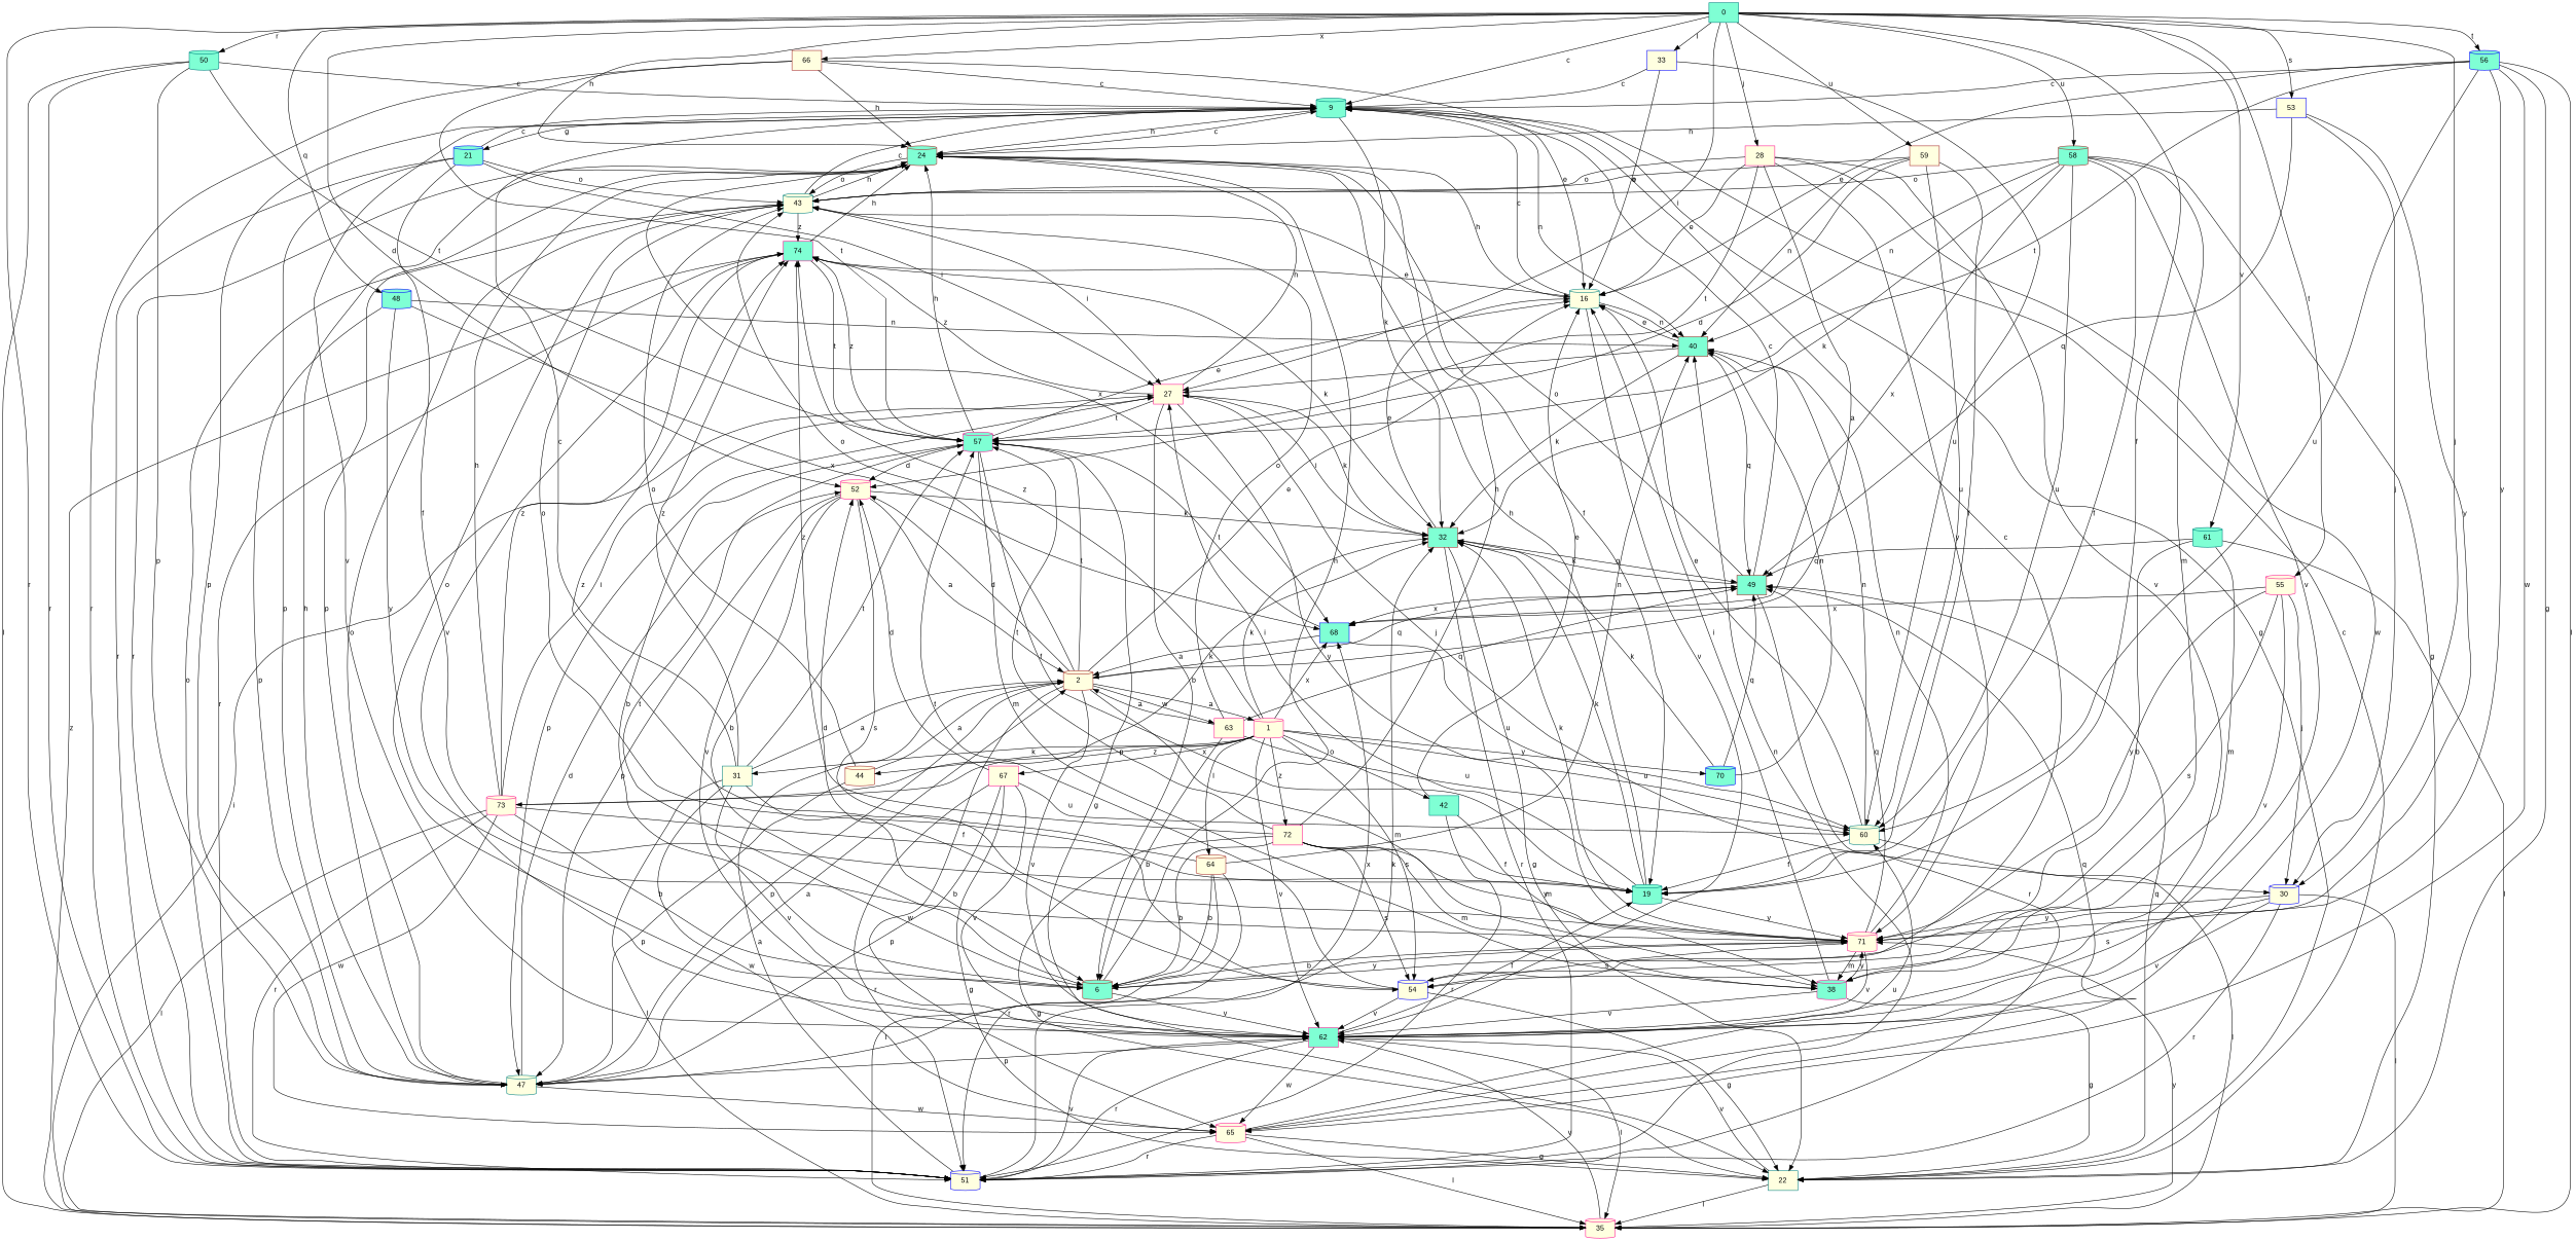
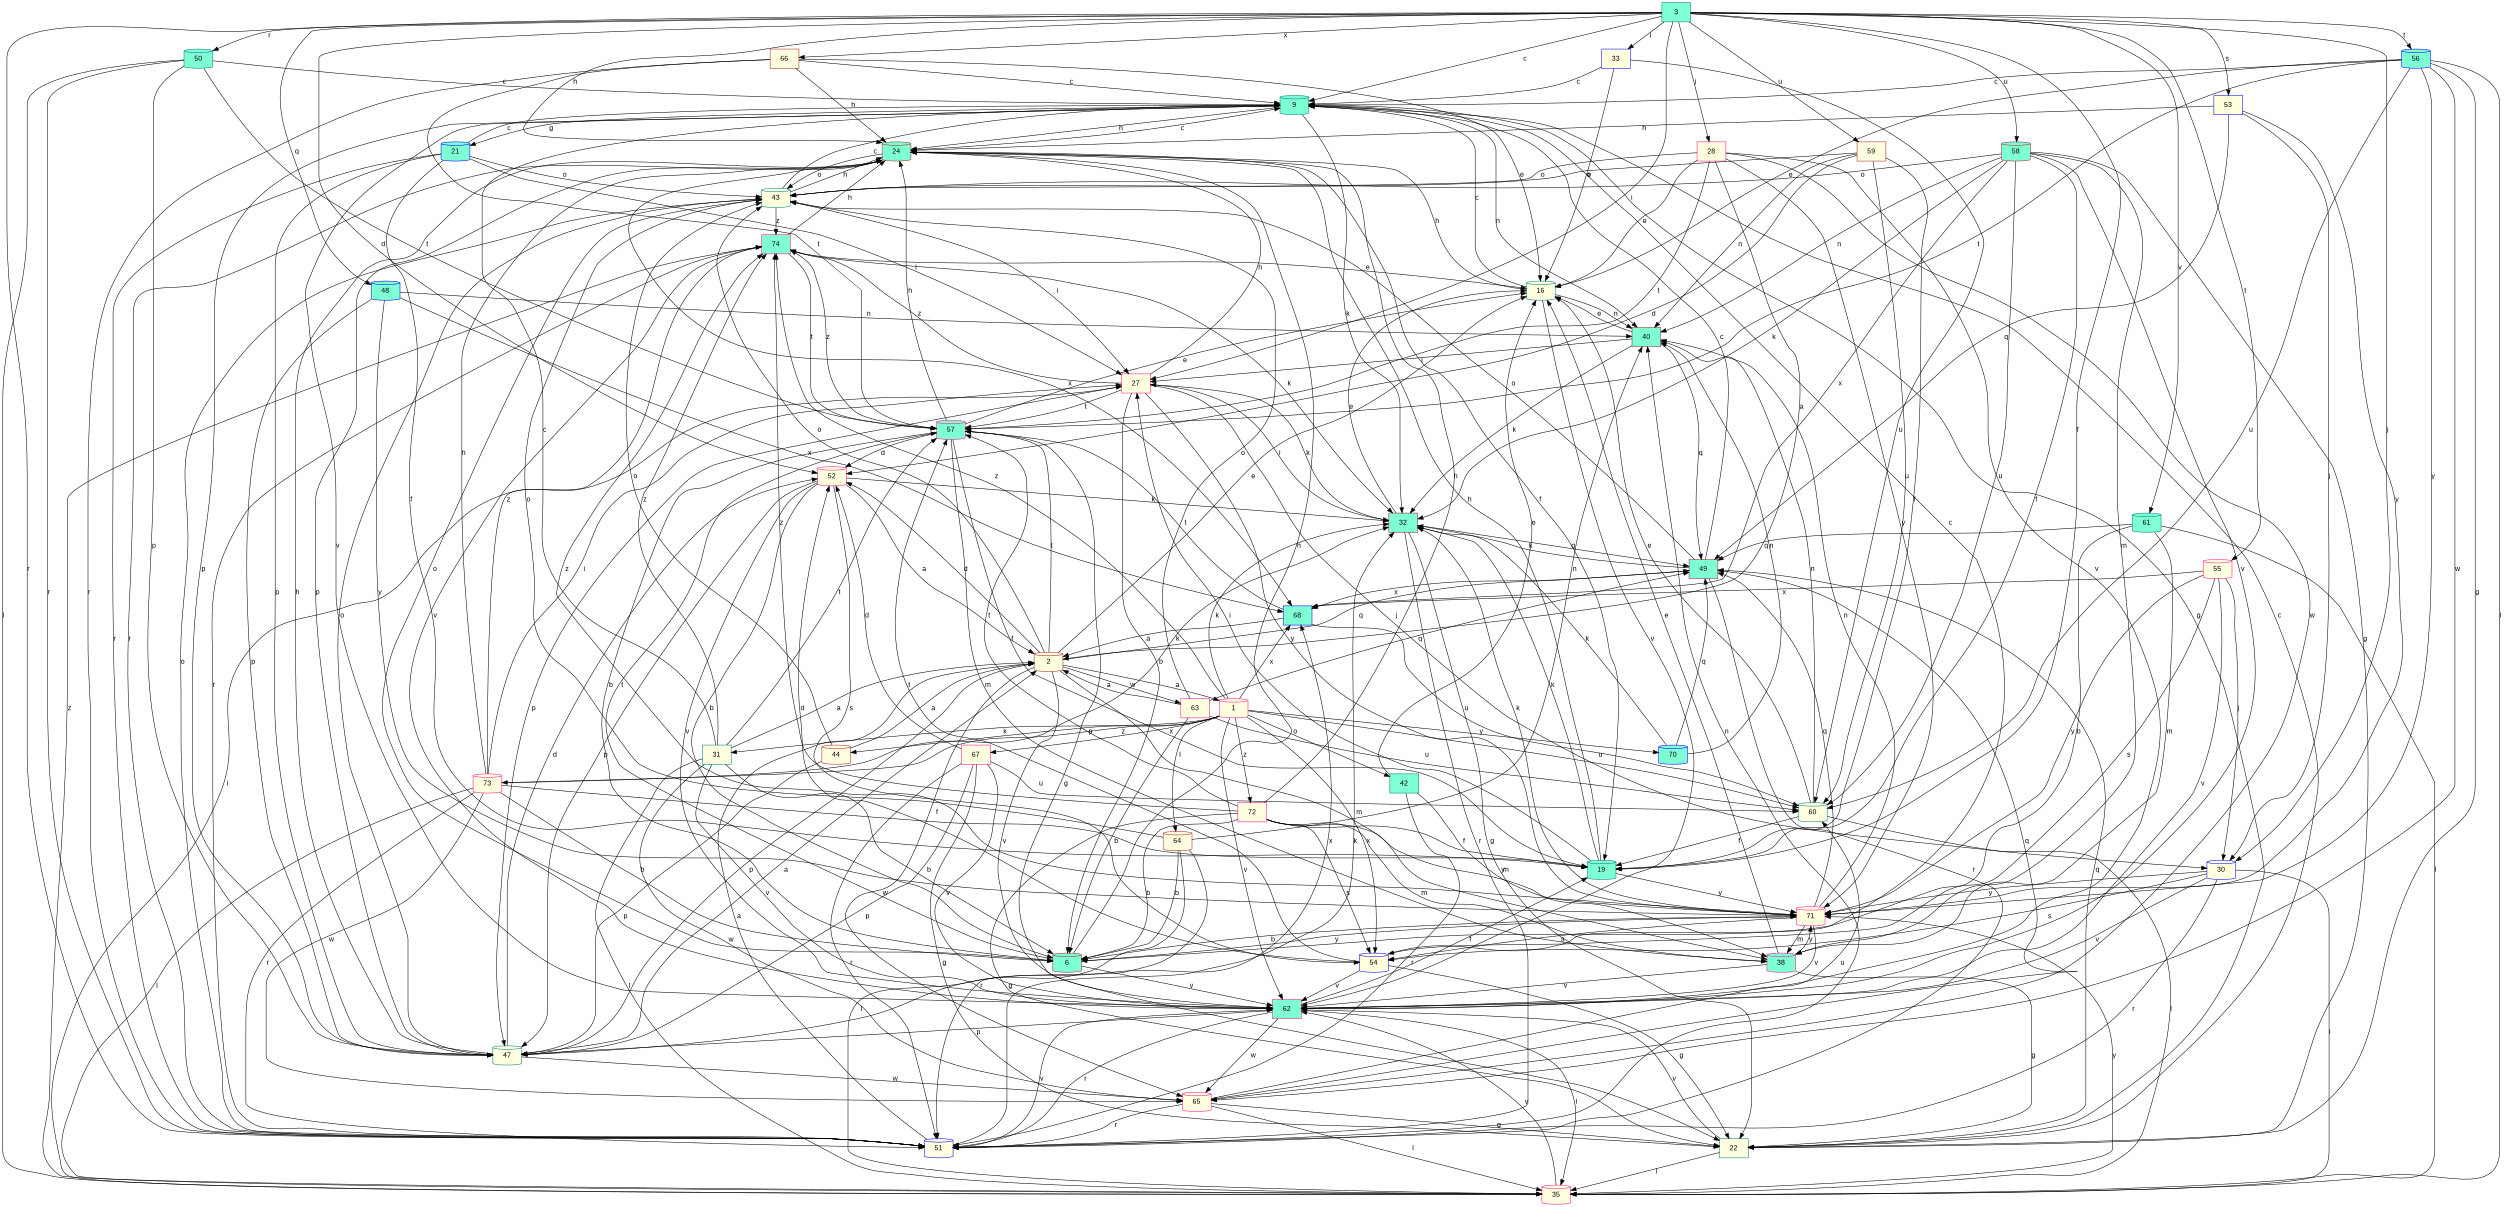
  strict digraph {
    fontname="Liberation Sans"
    node [color=deeppink fillcolor=lightyellow fontname="Liberation Sans" shape=cylinder style=filled]
    edge [fontname="Liberation Sans"]
-   0 [color=teal fillcolor=aquamarine shape=box]
+   0 [color=teal fillcolor=aquamarine shape=box label=3]
    9 [color=teal fillcolor=aquamarine]
    n3 [label=52]
    19 [color=teal fillcolor=aquamarine]
    24 [color=brown fillcolor=aquamarine]
    27 [shape=box]
    28 [shape=box]
    30 [color=blue]
    33 [color=blue shape=box]
    48 [color=blue fillcolor=aquamarine]
    50 [color=teal fillcolor=aquamarine]
    51 [color=blue]
    53 [color=blue shape=box]
    55
    56 [color=blue fillcolor=aquamarine]
    58 [color=brown fillcolor=aquamarine]
    59 [color=brown shape=box]
    61 [color=teal fillcolor=aquamarine]
    66 [color=brown shape=box]
    32 [color=brown fillcolor=aquamarine shape=box]
    62 [fillcolor=aquamarine shape=box]
    47 [color=teal]
    21 [color=blue fillcolor=aquamarine]
    22 [color=teal shape=box]
    40 [color=brown fillcolor=aquamarine shape=box]
    54 [color=blue]
    2 [color=brown]
    6 [color=brown fillcolor=aquamarine]
    71
    68 [color=blue fillcolor=aquamarine shape=box]
    43 [color=teal]
    74 [fillcolor=aquamarine shape=box]
    57 [fillcolor=aquamarine]
    16 [color=teal]
    65
    35
    60 [color=teal]
    49 [color=brown fillcolor=aquamarine shape=box]
    38 [fillcolor=aquamarine]
    31 [color=teal shape=box]
    1
    n42 [color=brown label=64]
    42 [color=teal fillcolor=aquamarine shape=box]
    44 [color=brown]
    67 [shape=box]
    70 [color=blue fillcolor=aquamarine]
    72 [shape=box]
    73
    63 [shape=box]
    0 -> 9 [label=c]
    0 -> n3 [label=d]
    0 -> 19 [label=f]
    0 -> 24 [label=h]
    0 -> 27 [label=i]
    0 -> 28 [label=j]
    0 -> 30 [label=j]
    0 -> 33 [label=l]
    0 -> 48 [label=q]
    0 -> 50 [label=r]
    0 -> 51 [label=r]
    0 -> 53 [label=s]
    0 -> 55 [label=t]
    0 -> 56 [label=t]
    0 -> 58 [label=u]
    0 -> 59 [label=u]
    0 -> 61 [label=v]
    0 -> 66 [label=x]
    9 -> 24 [label=h]
    9 -> 32 [label=k]
    9 -> 62 [label=v]
    9 -> 47 [label=p]
    9 -> 21 [label=g]
    9 -> 22 [label=g]
    9 -> 40 [label=n]
    n3 -> 32 [label=k]
    n3 -> 62 [label=v]
    n3 -> 47 [label=p]
    n3 -> 54 [label=s]
    n3 -> 2 [label=a]
    n3 -> 6 [label=b]
    19 -> 24 [label=h]
    19 -> 27 [label=i]
    19 -> 32 [label=k]
    19 -> 71 [label=y]
    24 -> 9 [label=c]
    24 -> 19 [label=f]
    24 -> 51 [label=r]
    24 -> 47 [label=p]
    24 -> 68 [label=x]
    24 -> 43 [label=o]
    27 -> 24 [label=h]
    27 -> 30 [label=j]
    27 -> 32 [label=k]
    27 -> 47 [label=p]
    27 -> 6 [label=b]
    27 -> 71 [label=y]
    27 -> 74 [label=z]
    27 -> 57 [label=t]
    28 -> 62 [label=v]
    28 -> 2 [label=a]
    28 -> 71 [label=y]
    28 -> 43 [label=o]
    28 -> 57 [label=t]
    28 -> 16 [label=e]
    28 -> 65 [label=w]
    30 -> 51 [label=r]
    30 -> 62 [label=v]
    30 -> 54 [label=s]
    30 -> 71 [label=y]
    30 -> 35 [label=l]
    33 -> 9 [label=c]
    33 -> 16 [label=e]
    33 -> 60 [label=u]
    48 -> 47 [label=p]
    48 -> 40 [label=n]
    48 -> 71 [label=y]
    48 -> 68 [label=x]
    50 -> 9 [label=c]
    50 -> 51 [label=r]
    50 -> 47 [label=p]
    50 -> 57 [label=t]
    50 -> 35 [label=l]
    51 -> 32 [label=k]
    51 -> 62 [label=v]
    51 -> 40 [label=n]
    51 -> 2 [label=a]
    51 -> 43 [label=o]
    53 -> 24 [label=h]
    53 -> 30 [label=j]
    53 -> 71 [label=y]
    53 -> 49 [label=q]
    55 -> 30 [label=j]
    55 -> 62 [label=v]
    55 -> 54 [label=s]
    55 -> 71 [label=y]
    55 -> 68 [label=x]
    56 -> 9 [label=c]
    56 -> 22 [label=g]
    56 -> 71 [label=y]
    56 -> 57 [label=t]
    56 -> 16 [label=e]
    56 -> 65 [label=w]
    56 -> 35 [label=l]
    56 -> 60 [label=u]
    58 -> 19 [label=f]
    58 -> 32 [label=k]
    58 -> 62 [label=v]
    58 -> 22 [label=g]
    58 -> 40 [label=n]
    58 -> 68 [label=x]
    58 -> 43 [label=o]
    58 -> 60 [label=u]
    58 -> 38 [label=m]
    59 -> n3 [label=d]
    59 -> 19 [label=f]
    59 -> 40 [label=n]
    59 -> 43 [label=o]
    59 -> 60 [label=u]
    61 -> 6 [label=b]
    61 -> 35 [label=l]
    61 -> 49 [label=q]
    61 -> 38 [label=m]
    66 -> 9 [label=c]
    66 -> 24 [label=h]
    66 -> 51 [label=r]
    66 -> 57 [label=t]
    66 -> 16 [label=e]
    32 -> 27 [label=i]
    32 -> 51 [label=r]
    32 -> 22 [label=g]
    32 -> 16 [label=e]
    32 -> 49 [label=q]
    62 -> 19 [label=f]
    62 -> 51 [label=r]
    62 -> 47 [label=p]
    62 -> 65 [label=w]
    62 -> 35 [label=l]
    47 -> n3 [label=d]
    47 -> 24 [label=h]
    47 -> 2 [label=a]
    47 -> 68 [label=x]
    47 -> 43 [label=o]
    47 -> 65 [label=w]
    21 -> 9 [label=c]
    21 -> 19 [label=f]
    21 -> 27 [label=i]
    21 -> 51 [label=r]
    21 -> 47 [label=p]
    21 -> 43 [label=o]
    22 -> 9 [label=c]
    22 -> 62 [label=v]
    22 -> 35 [label=l]
    22 -> 49 [label=q]
    40 -> 27 [label=i]
    40 -> 32 [label=k]
    40 -> 16 [label=e]
    40 -> 49 [label=q]
    54 -> 9 [label=c]
    54 -> n3 [label=d]
    54 -> 62 [label=v]
    54 -> 22 [label=g]
    54 -> 57 [label=t]
    2 -> n3 [label=d]
    2 -> 62 [label=v]
    2 -> 47 [label=p]
    2 -> 43 [label=o]
    2 -> 57 [label=t]
    2 -> 16 [label=e]
    2 -> 65 [label=w]
    2 -> 49 [label=q]
    2 -> 38 [label=m]
    2 -> 1 [label=a]
    2 -> 63 [label=w]
    6 -> 24 [label=h]
    6 -> 62 [label=v]
    6 -> 71 [label=y]
    6 -> 43 [label=o]
    6 -> 57 [label=t]
    71 -> 32 [label=k]
    71 -> 62 [label=v]
    71 -> 40 [label=n]
    71 -> 54 [label=s]
    71 -> 6 [label=b]
    71 -> 74 [label=z]
    71 -> 49 [label=q]
    71 -> 38 [label=m]
    68 -> 2 [label=a]
    68 -> 57 [label=t]
    68 -> 60 [label=u]
    43 -> 9 [label=c]
    43 -> 24 [label=h]
    43 -> 27 [label=i]
    43 -> 74 [label=z]
    74 -> 24 [label=h]
    74 -> 51 [label=r]
    74 -> 32 [label=k]
    74 -> 62 [label=v]
    74 -> 57 [label=t]
    74 -> 16 [label=e]
    57 -> n3 [label=d]
    57 -> 19 [label=f]
    57 -> 24 [label=h]
    57 -> 22 [label=g]
    57 -> 6 [label=b]
    57 -> 74 [label=z]
    57 -> 16 [label=e]
    57 -> 38 [label=m]
    16 -> 9 [label=c]
    16 -> 24 [label=h]
    16 -> 62 [label=v]
    16 -> 40 [label=n]
    65 -> 51 [label=r]
    65 -> 22 [label=g]
    65 -> 35 [label=l]
    65 -> 60 [label=u]
    65 -> 49 [label=q]
    35 -> 27 [label=i]
    35 -> 62 [label=v]
    35 -> 71 [label=y]
    35 -> 74 [label=z]
    60 -> 19 [label=f]
    60 -> 40 [label=n]
    60 -> 16 [label=e]
    60 -> 35 [label=l]
    49 -> 9 [label=c]
    49 -> 51 [label=r]
    49 -> 32 [label=k]
    49 -> 68 [label=x]
    49 -> 43 [label=o]
    38 -> 62 [label=v]
    38 -> 22 [label=g]
    38 -> 71 [label=y]
-   38 -> 16 [label=i]
+   38 -> 16 [label=e]
    31 -> 9 [label=c]
    31 -> 62 [label=v]
    31 -> 2 [label=a]
    31 -> 6 [label=b]
    31 -> 74 [label=z]
    31 -> 57 [label=t]
    31 -> 65 [label=w]
    31 -> 35 [label=l]
    1 -> 32 [label=k]
    1 -> 62 [label=v]
-   1 -> 54 [label=s]
+   1 -> 54 [label=x]
    1 -> 68 [label=x]
    1 -> 74 [label=z]
    1 -> 60 [label=u]
    1 -> 31 [label=k]
    1 -> n42 [label=l]
    1 -> 42 [label=o]
    1 -> 44 [label=p]
    1 -> 67 [label=x]
    1 -> 70 [label=y]
    1 -> 72 [label=z]
    1 -> 73 [label=z]
    n42 -> 51 [label=r]
    n42 -> 40 [label=n]
    n42 -> 6 [label=b]
    n42 -> 43 [label=o]
    n42 -> 35 [label=l]
    42 -> 51 [label=r]
    42 -> 16 [label=e]
    42 -> 38 [label=m]
    44 -> 47 [label=p]
    44 -> 2 [label=a]
    44 -> 43 [label=o]
    67 -> n3 [label=d]
    67 -> 51 [label=r]
    67 -> 62 [label=v]
    67 -> 47 [label=p]
    67 -> 22 [label=g]
    67 -> 60 [label=u]
    70 -> 32 [label=k]
    70 -> 40 [label=n]
    70 -> 49 [label=q]
    72 -> 19 [label=f]
    72 -> 24 [label=h]
    72 -> 22 [label=g]
    72 -> 54 [label=s]
    72 -> 6 [label=b]
    72 -> 71 [label=y]
    72 -> 74 [label=z]
    72 -> 57 [label=t]
    72 -> 38 [label=m]
    73 -> 19 [label=f]
    73 -> 24 [label=h]
    73 -> 27 [label=i]
    73 -> 51 [label=r]
    73 -> 32 [label=k]
    73 -> 6 [label=b]
    73 -> 74 [label=z]
    73 -> 65 [label=w]
    73 -> 35 [label=l]
    63 -> 2 [label=a]
    63 -> 6 [label=b]
    63 -> 43 [label=o]
    63 -> 60 [label=u]
    63 -> 49 [label=q]
  }
